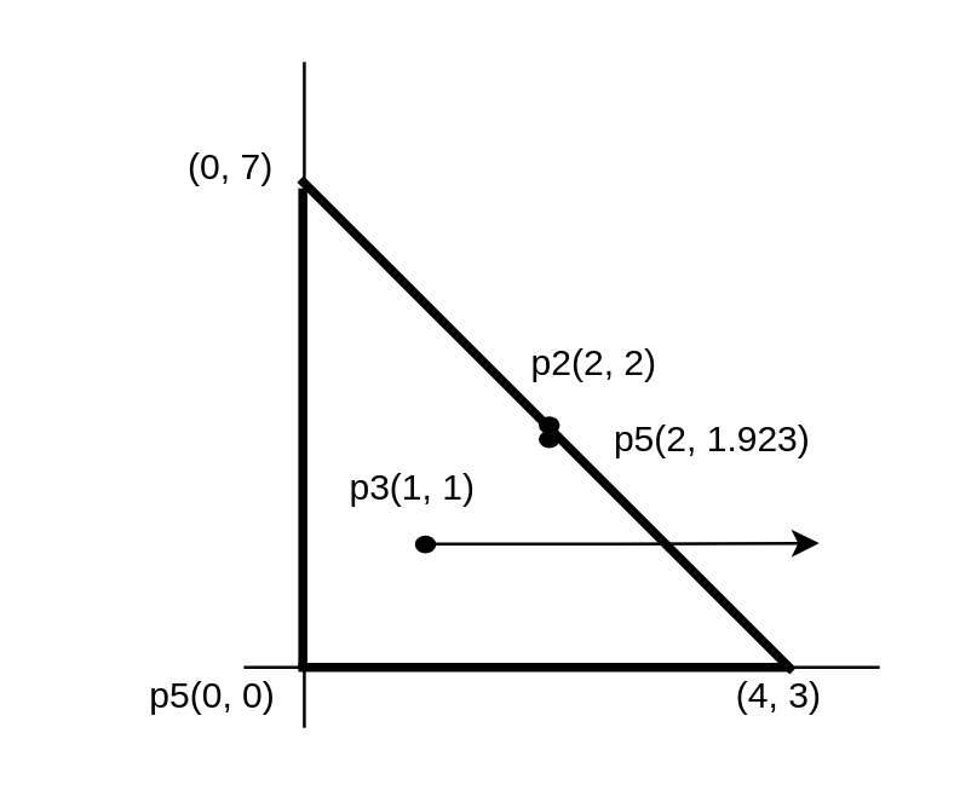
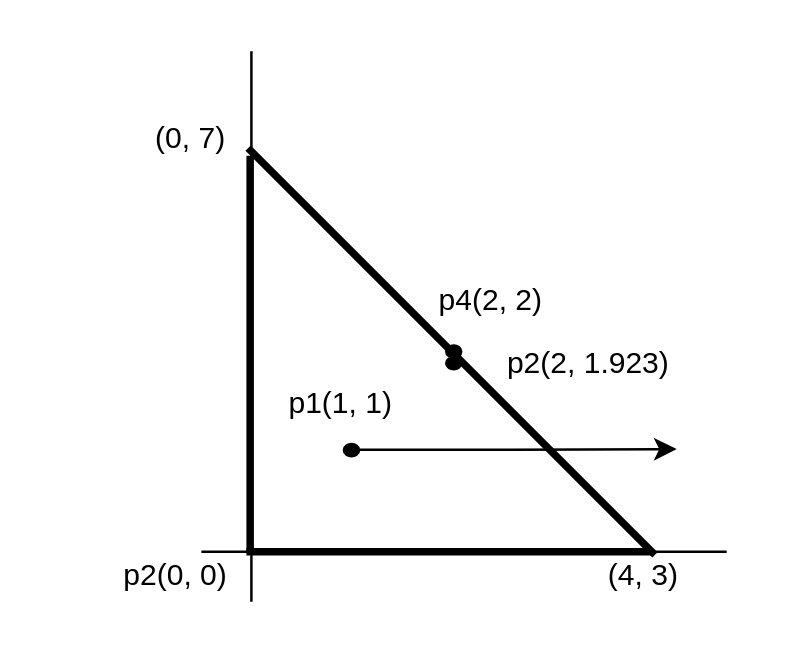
  <mxCell id="0" />
  <mxCell id="1" parent="0" />
  <mxCell id="2" value="" style="endArrow=none;html=1;rounded=0;edgeStyle=orthogonalEdgeStyle;" parent="1" edge="1"><mxGeometry width="50" height="50" relative="1" as="geometry"><mxPoint x="80" y="220" as="sourcePoint" /><mxPoint x="290" y="220" as="targetPoint" /></mxGeometry></mxCell>
  <mxCell id="3" value="" style="endArrow=none;html=1;rounded=0;edgeStyle=orthogonalEdgeStyle;" parent="1" edge="1"><mxGeometry width="50" height="50" relative="1" as="geometry"><mxPoint x="100" y="240" as="sourcePoint" /><mxPoint x="100" y="20" as="targetPoint" /></mxGeometry></mxCell>
  <mxCell id="4" value="" style="line;strokeWidth=3;html=1;rotation=90;" parent="1" vertex="1"><mxGeometry x="20.13" y="136.13" width="158.75" height="10" as="geometry" /></mxCell>
  <mxCell id="5" value="" style="line;strokeWidth=3;html=1;rotation=45;" parent="1" vertex="1"><mxGeometry x="65" y="135" width="230" height="10" as="geometry" /></mxCell>
  <mxCell id="6" value="" style="line;strokeWidth=3;html=1;rotation=0;" parent="1" vertex="1"><mxGeometry x="98" y="215" width="162" height="10" as="geometry" /></mxCell>
- <mxCell id="7" value="p5(0, 0)" style="text;html=1;strokeColor=none;fillColor=none;align=center;verticalAlign=middle;whiteSpace=wrap;rounded=0;" parent="1" vertex="1"><mxGeometry x="40.25" y="215" width="60" height="30" as="geometry" /></mxCell>
- <mxCell id="8" value="p3(1, 1)" style="text;html=1;strokeColor=none;fillColor=none;align=center;verticalAlign=middle;whiteSpace=wrap;rounded=0;" parent="1" vertex="1"><mxGeometry x="106" y="146.13" width="60" height="30" as="geometry" /></mxCell>
- <mxCell id="9" value="p2(2, 2)" style="text;html=1;strokeColor=none;fillColor=none;align=center;verticalAlign=middle;whiteSpace=wrap;rounded=0;" parent="1" vertex="1"><mxGeometry x="166" y="105" width="60" height="30" as="geometry" /></mxCell>
- <mxCell id="10" value="p5(2, 1.923)" style="text;html=1;strokeColor=none;fillColor=none;align=center;verticalAlign=middle;whiteSpace=wrap;rounded=0;" parent="1" vertex="1"><mxGeometry x="182.88" y="129.69" width="103.86" height="30" as="geometry" /></mxCell>
+ <mxCell id="7" value="p2(0, 0)" style="text;html=1;strokeColor=none;fillColor=none;align=center;verticalAlign=middle;whiteSpace=wrap;rounded=0;" parent="1" vertex="1"><mxGeometry x="40.25" y="215" width="60" height="30" as="geometry" /></mxCell>
+ <mxCell id="8" value="p1(1, 1)" style="text;html=1;strokeColor=none;fillColor=none;align=center;verticalAlign=middle;whiteSpace=wrap;rounded=0;" parent="1" vertex="1"><mxGeometry x="106" y="146.13" width="60" height="30" as="geometry" /></mxCell>
+ <mxCell id="9" value="p4(2, 2)" style="text;html=1;strokeColor=none;fillColor=none;align=center;verticalAlign=middle;whiteSpace=wrap;rounded=0;" parent="1" vertex="1"><mxGeometry x="166" y="105" width="60" height="30" as="geometry" /></mxCell>
+ <mxCell id="10" value="p2(2, 1.923)" style="text;html=1;strokeColor=none;fillColor=none;align=center;verticalAlign=middle;whiteSpace=wrap;rounded=0;" parent="1" vertex="1"><mxGeometry x="182.88" y="129.69" width="103.86" height="30" as="geometry" /></mxCell>
  <mxCell id="11" value="" style="ellipse;whiteSpace=wrap;html=1;strokeWidth=3;" parent="1" vertex="1"><mxGeometry x="138" y="178" width="4" height="2.87" as="geometry" /></mxCell>
  <mxCell id="12" value="" style="ellipse;whiteSpace=wrap;html=1;strokeWidth=3;" parent="1" vertex="1"><mxGeometry x="178.88" y="138.56" width="4" height="2.87" as="geometry" /></mxCell>
  <mxCell id="13" value="" style="ellipse;whiteSpace=wrap;html=1;strokeWidth=3;" parent="1" vertex="1"><mxGeometry x="178.88" y="143.26" width="4" height="2.87" as="geometry" /></mxCell>
  <mxCell id="14" value="(4, 3)" style="text;html=1;strokeColor=none;fillColor=none;align=center;verticalAlign=middle;whiteSpace=wrap;rounded=0;" parent="1" vertex="1"><mxGeometry x="226.74" y="215" width="60" height="30" as="geometry" /></mxCell>
  <mxCell id="15" value="(0, 7)" style="text;html=1;strokeColor=none;fillColor=none;align=center;verticalAlign=middle;whiteSpace=wrap;rounded=0;" parent="1" vertex="1"><mxGeometry x="46" y="40" width="60" height="30" as="geometry" /></mxCell>
  <mxCell id="16" value="" style="endArrow=classic;html=1;rounded=0;edgeStyle=orthogonalEdgeStyle;" parent="1" edge="1"><mxGeometry width="50" height="50" relative="1" as="geometry"><mxPoint x="138" y="179.27" as="sourcePoint" /><mxPoint x="270" y="179" as="targetPoint" /><Array as="points"><mxPoint x="204" y="179" /><mxPoint x="270" y="179" /></Array></mxGeometry></mxCell>
